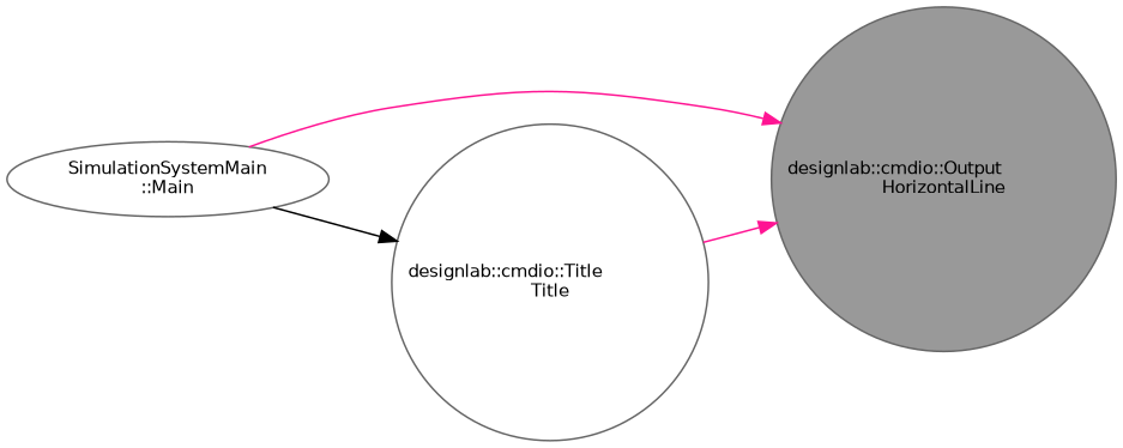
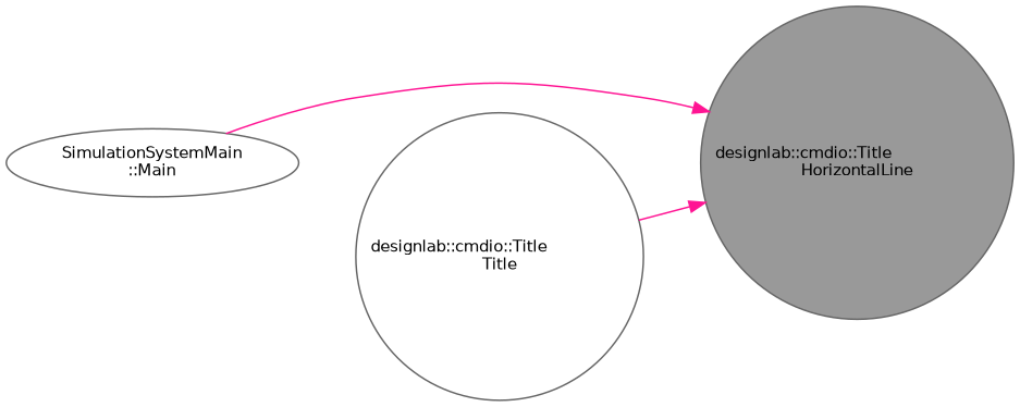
  digraph {
    rankdir=RL
    node [color=grey40 fillcolor=white fontname=Helvetica fontsize=10 shape=circle style=filled]
    edge [color=deeppink dir=back fontname=Helvetica fontsize=10 labelfontname=Helvetica labelfontsize=10 style=solid]
-   n1 [color=gray40 fillcolor=grey60 fontcolor=black height=0.2 label="designlab::cmdio::Output\lHorizontalLine" width=0.4]
+   n1 [color=gray40 fillcolor=grey60 fontcolor=black height=0.2 label="designlab::cmdio::Title\lHorizontalLine" width=0.4]
    n2 [height=0.2 label="SimulationSystemMain\l::Main" shape=ellipse width=0.4]
    n3 [height=0.2 label="designlab::cmdio::Title\lTitle" width=0.4]
    n1 -> n2
    n1 -> n3
-   n3 -> n2 [color=black]
  }
